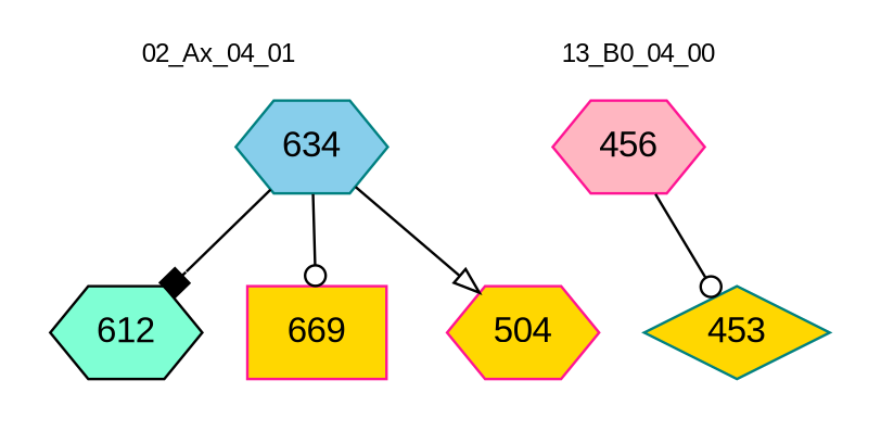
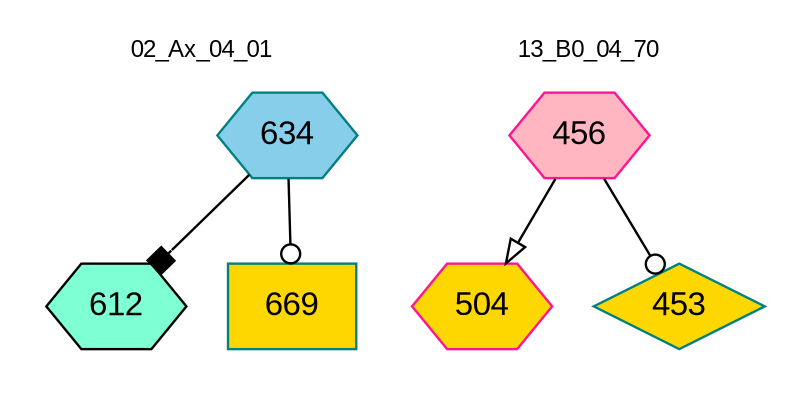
  digraph {
    fontname="Liberation Sans"
    node [color=deeppink fillcolor=gold fontname="Liberation Sans" shape=hexagon style=filled]
    edge [arrowhead=odot color=black fontname="Liberation Sans"]
    n1 [color=teal fillcolor=skyblue label=634]
    n2 [color=black fillcolor=aquamarine label=612]
-   n3 [label=669 shape=box]
+   n3 [color=teal label=669 shape=box]
    n4 [fillcolor=lightpink label=456]
    n5 [label=504]
    n6 [color=teal label=453 shape=diamond]
    subgraph cluster_1 {
      color=white
      fontsize=10
      label="02_Ax_04_01"
      n1
      n2
      n3
    }
    subgraph cluster_2 {
      color=white
      fontsize=10
-     label="13_B0_04_00"
+     label="13_B0_04_70"
      n4
      n5
      n6
    }
    n1 -> n2 [arrowhead=box]
    n1 -> n3
-   n1 -> n5 [arrowhead=onormal]
+   n4 -> n5 [arrowhead=onormal]
    n4 -> n6
  }
